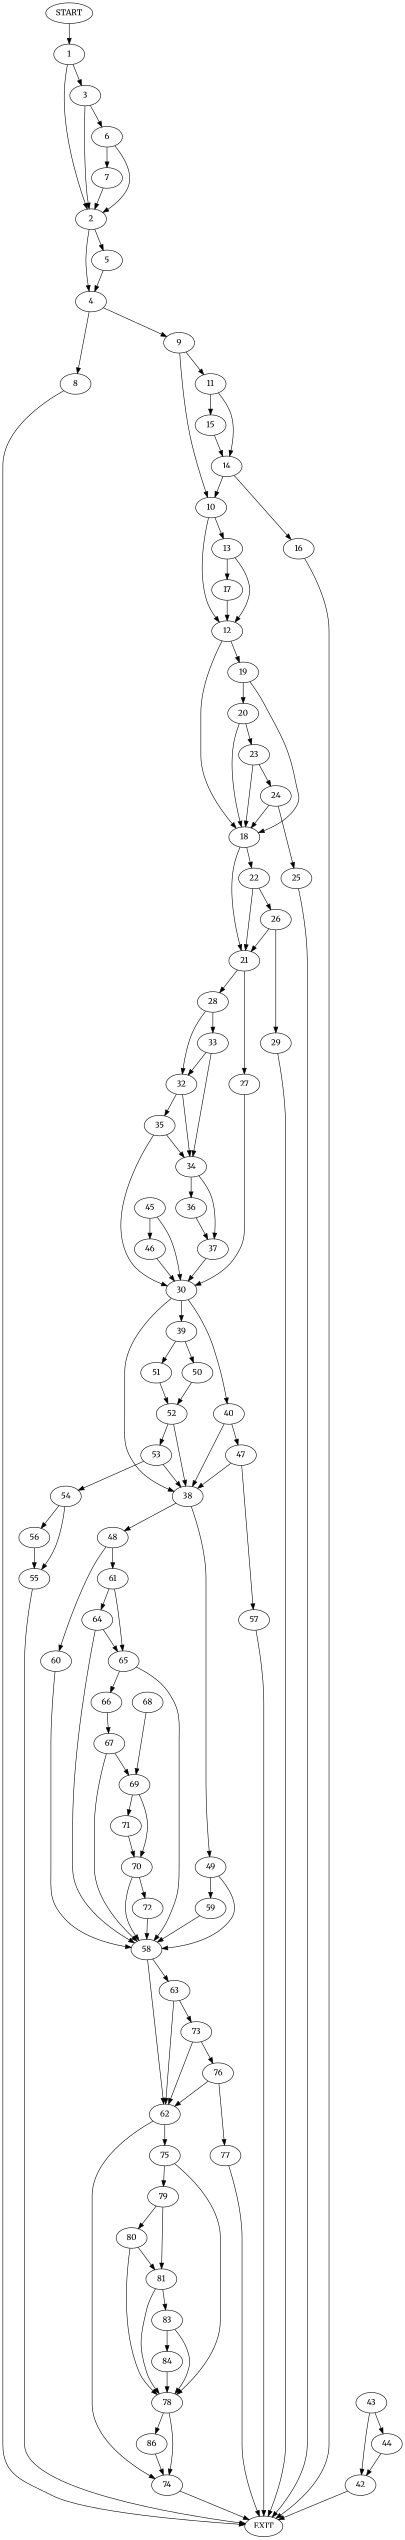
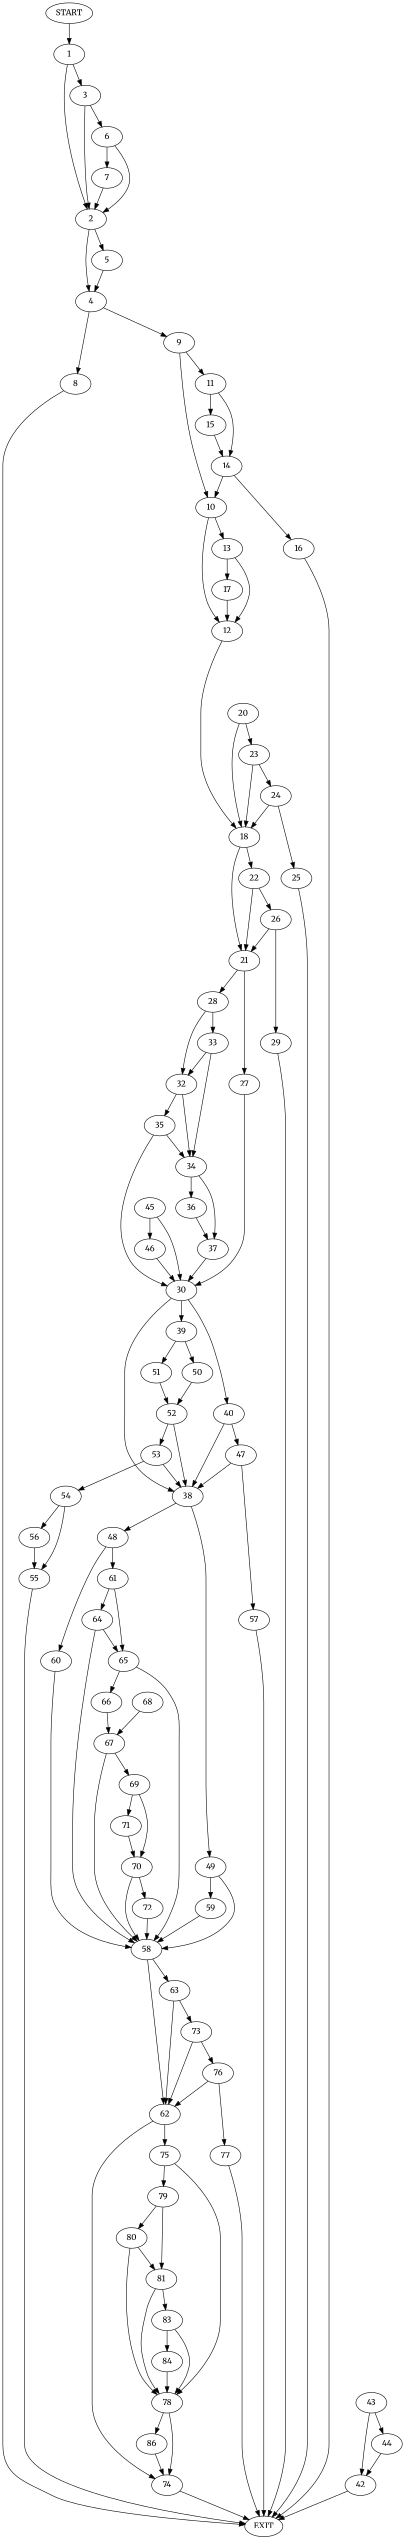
  digraph {
    fontname=Merriweather
    node [fontname=Merriweather]
    edge [fontname=Merriweather]
    n1 [label=START]
    1
    2
    3
    n5 [label=EXIT]
    4
    5
    6
    8
    9
    7
    10
    11
    12
    13
    14
    15
    18
-   19
    17
    16
    21
    22
    20
    27
    28
    26
    23
    24
    30
    32
    33
    29
    25
    38
    39
    40
    34
    35
    48
    49
    50
    51
    47
    45
    46
    36
    37
    60
    61
    58
    59
    52
    57
    42
    43
    44
    64
    65
    62
    63
    53
    54
    55
    56
    74
    75
    73
    66
    78
    79
    76
    67
    69
    68
    70
    71
    72
    77
    n80 [label=86]
    80
    81
    83
    84
    n1 -> 1
    1 -> 2
    1 -> 3
    2 -> 4
    2 -> 5
    3 -> 2
    3 -> 6
    4 -> 8
    4 -> 9
    5 -> 4
    6 -> 2
    6 -> 7
    8 -> n5
    9 -> 10
    9 -> 11
    7 -> 2
    10 -> 12
    10 -> 13
    11 -> 14
    11 -> 15
    12 -> 18
-   12 -> 19
    13 -> 12
    13 -> 17
    14 -> 10
    14 -> 16
    15 -> 14
    18 -> 21
    18 -> 22
-   19 -> 18
-   19 -> 20
    17 -> 12
    16 -> n5
    21 -> 27
    21 -> 28
    22 -> 21
    22 -> 26
    20 -> 18
    20 -> 23
    27 -> 30
    28 -> 32
    28 -> 33
    26 -> 21
    26 -> 29
    23 -> 18
    23 -> 24
    24 -> 18
    24 -> 25
    30 -> 38
    30 -> 39
    30 -> 40
    32 -> 34
    32 -> 35
    33 -> 32
    33 -> 34
    29 -> n5
    25 -> n5
    38 -> 48
    38 -> 49
    39 -> 50
    39 -> 51
    40 -> 38
    40 -> 47
    34 -> 36
    34 -> 37
    35 -> 30
    35 -> 34
    48 -> 60
    48 -> 61
    49 -> 58
    49 -> 59
    50 -> 52
    51 -> 52
    47 -> 38
    47 -> 57
    45 -> 30
    45 -> 46
    46 -> 30
    36 -> 37
    37 -> 30
    60 -> 58
    61 -> 64
    61 -> 65
    58 -> 62
    58 -> 63
    59 -> 58
    52 -> 38
    52 -> 53
    57 -> n5
    42 -> n5
    43 -> 42
    43 -> 44
    44 -> 42
    64 -> 58
    64 -> 65
    65 -> 58
    65 -> 66
    62 -> 74
    62 -> 75
    63 -> 62
    63 -> 73
    53 -> 38
    53 -> 54
    54 -> 55
    54 -> 56
    55 -> n5
    56 -> 55
    74 -> n5
    75 -> 78
    75 -> 79
    73 -> 62
    73 -> 76
    66 -> 67
    78 -> 74
    78 -> n80
    79 -> 80
    79 -> 81
    76 -> 62
    76 -> 77
    67 -> 58
    67 -> 69
    69 -> 70
    69 -> 71
-   68 -> 69
+   68 -> 67
    70 -> 58
    70 -> 72
    71 -> 70
    72 -> 58
    77 -> n5
    n80 -> 74
    80 -> 78
    80 -> 81
    81 -> 78
    81 -> 83
    83 -> 78
    83 -> 84
    84 -> 78
  }
